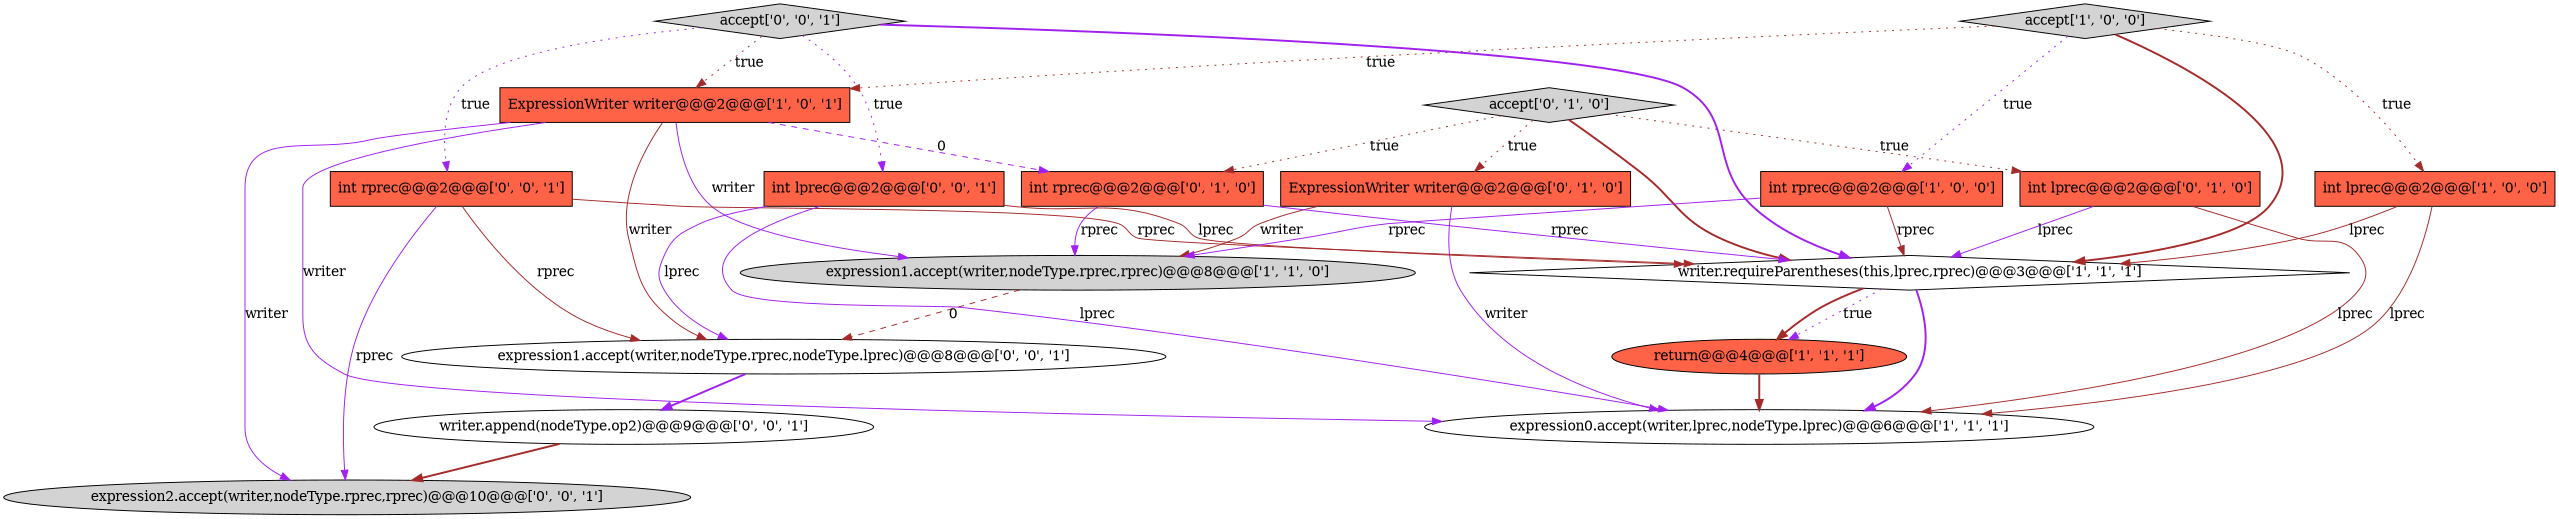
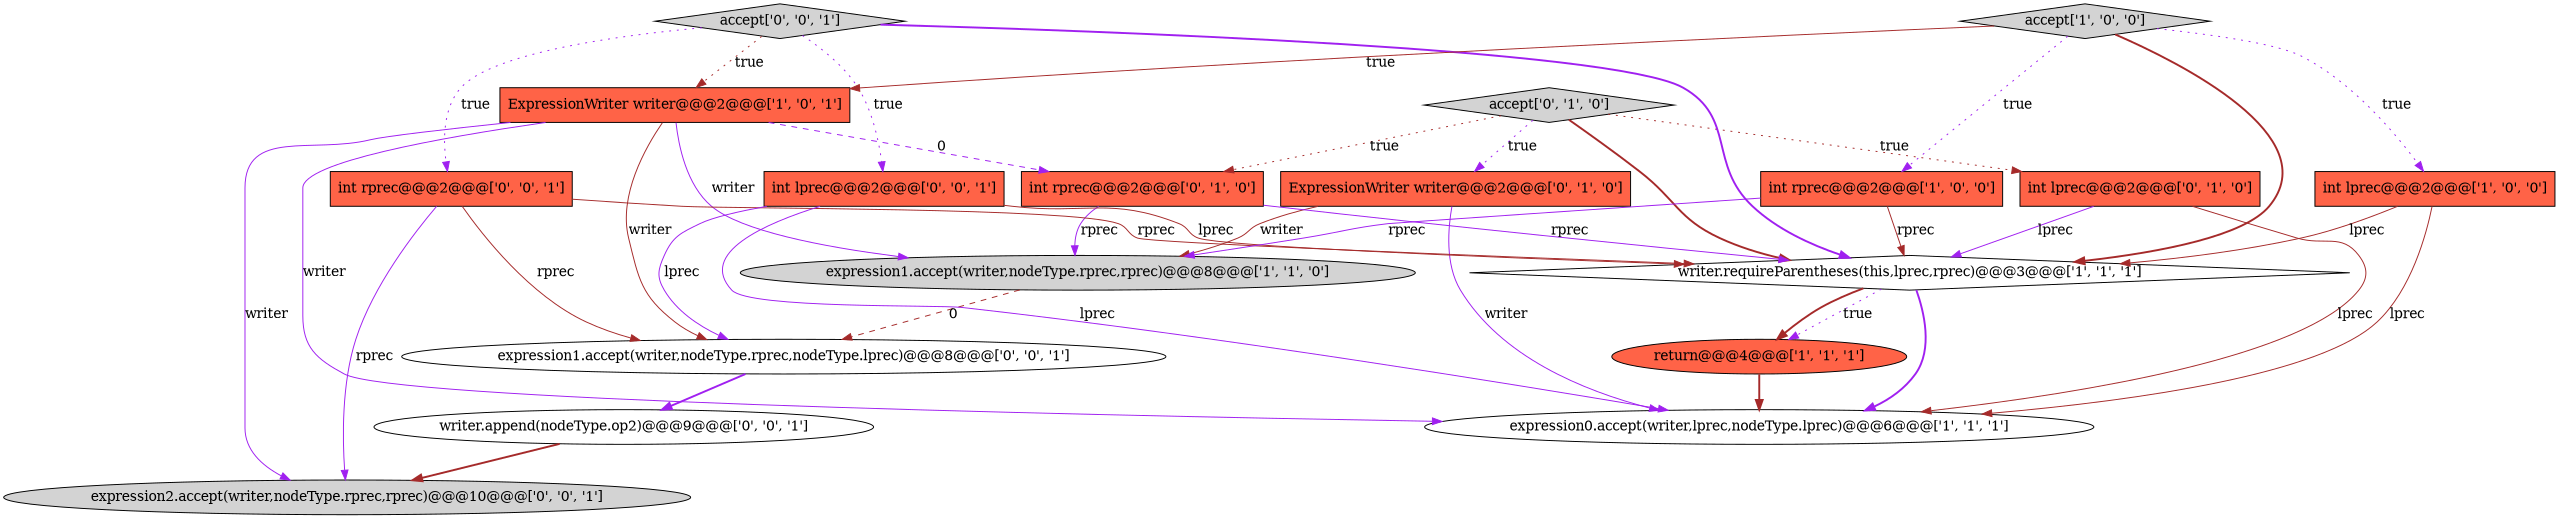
  digraph {
    node [fillcolor=tomato shape=box style=filled]
    edge [color=purple style=solid]
    n1 [fillcolor=white label="writer.requireParentheses(this,lprec,rprec)@@@3@@@['1', '1', '1']" shape=diamond]
    n2 [fillcolor=white label="expression0.accept(writer,lprec,nodeType.lprec)@@@6@@@['1', '1', '1']" shape=ellipse]
    n3 [label="return@@@4@@@['1', '1', '1']" shape=ellipse]
    n4 [fillcolor=white label="expression1.accept(writer,nodeType.rprec,nodeType.lprec)@@@8@@@['0', '0', '1']" shape=ellipse]
    n5 [fillcolor=white label="writer.append(nodeType.op2)@@@9@@@['0', '0', '1']" shape=ellipse]
    n6 [fillcolor=lightgray label="expression1.accept(writer,nodeType.rprec,rprec)@@@8@@@['1', '1', '0']" shape=ellipse]
    n7 [fillcolor=lightgray label="expression2.accept(writer,nodeType.rprec,rprec)@@@10@@@['0', '0', '1']" shape=ellipse]
    n8 [label="int lprec@@@2@@@['0', '1', '0']"]
    n9 [fillcolor=lightgray label="accept['0', '1', '0']" shape=diamond]
    n10 [label="ExpressionWriter writer@@@2@@@['0', '1', '0']"]
    n11 [label="int rprec@@@2@@@['0', '1', '0']"]
    n12 [fillcolor=lightgray label="accept['0', '0', '1']" shape=diamond]
    n13 [label="ExpressionWriter writer@@@2@@@['1', '0', '1']"]
    n14 [label="int rprec@@@2@@@['0', '0', '1']"]
    n15 [label="int lprec@@@2@@@['0', '0', '1']"]
    n16 [label="int lprec@@@2@@@['1', '0', '0']"]
    n17 [label="int rprec@@@2@@@['1', '0', '0']"]
    n18 [fillcolor=lightgray label="accept['1', '0', '0']" shape=diamond]
    n1 -> n2 [style=bold]
    n1 -> n3 [label=true style=dotted]
    n1 -> n3 [color=brown style=bold]
    n3 -> n2 [color=brown style=bold]
    n4 -> n5 [style=bold]
    n5 -> n7 [color=brown style=bold]
    n6 -> n4 [color=brown label=0 style=dashed]
    n8 -> n1 [label=lprec]
    n8 -> n2 [color=brown label=lprec]
    n9 -> n1 [color=brown style=bold]
    n9 -> n8 [color=brown label=true style=dotted]
-   n9 -> n10 [color=brown label=true style=dotted]
+   n9 -> n10 [label=true style=dotted]
    n9 -> n11 [color=brown label=true style=dotted]
    n10 -> n2 [label=writer]
    n10 -> n6 [color=brown label=writer]
    n11 -> n1 [label=rprec]
    n11 -> n6 [label=rprec]
    n12 -> n1 [style=bold]
    n12 -> n13 [color=brown label=true style=dotted]
    n12 -> n14 [label=true style=dotted]
    n12 -> n15 [label=true style=dotted]
    n13 -> n2 [label=writer]
    n13 -> n4 [color=brown label=writer]
    n13 -> n6 [label=writer]
    n13 -> n7 [label=writer]
    n13 -> n11 [label=0 style=dashed]
    n14 -> n1 [color=brown label=rprec]
    n14 -> n4 [color=brown label=rprec]
    n14 -> n7 [label=rprec]
    n15 -> n1 [color=brown label=lprec]
    n15 -> n2 [label=lprec]
    n15 -> n4 [label=lprec]
    n16 -> n1 [color=brown label=lprec]
    n16 -> n2 [color=brown label=lprec]
    n17 -> n1 [color=brown label=rprec]
    n17 -> n6 [label=rprec]
    n18 -> n1 [color=brown style=bold]
-   n18 -> n13 [color=brown label=true style=dotted]
-   n18 -> n16 [color=brown label=true style=dotted]
+   n18 -> n13 [color=brown label=true]
+   n18 -> n16 [label=true style=dotted]
    n18 -> n17 [label=true style=dotted]
  }
